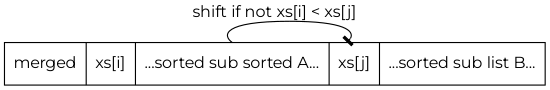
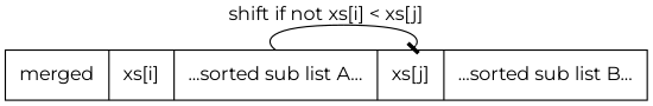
  digraph {
    fontname=Montserrat
-   n1 [label=" merged | <i> xs[i] | <A> ...sorted sub sorted A... | <j> xs[j] | <B>...sorted sub list B..." shape=record color=black fontname=Montserrat]
+   n1 [label=" merged | <i> xs[i] | <A> ...sorted sub list A... | <j> xs[j] | <B>...sorted sub list B..." shape=record color=black fontname=Montserrat]
    n1 -> n1 [headport="j:n" label="shift if not xs[i] < xs[j]" tailport="A:n" color=black arrowhead=tee fontname=Montserrat]
  }
